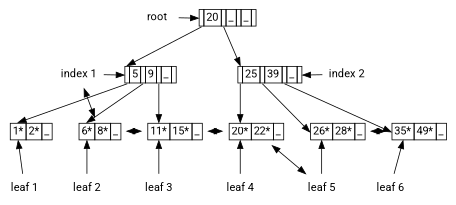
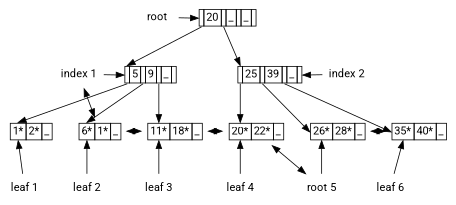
  digraph {
    fontname=Roboto
    splines=false
    node [fontname=Roboto shape=none]
    edge [fontname=Roboto]
    n1 [label=<<table border="0" cellborder="1" cellspacing="0">                     <tr>                         <td port="connector0"></td>                         <td port="key0">20</td>                         <td port="connector1"></td>                         <td port="key1">_</td>                         <td port="connector2"></td>                         <td port="key2">_</td>                         <td port="connector3"></td>                     </tr>                 </table>>]
    n2 [label=root]
    n3 [label=<<table border="0" cellborder="1" cellspacing="0">                     <tr>                         <td port="connector0"></td>                         <td port="key0">5</td>                         <td port="connector1"></td>                         <td port="key1">9</td>                         <td port="connector2"></td>                         <td port="key2">_</td>                         <td port="connector3"></td>                     </tr>                 </table>>]
    n4 [label=<<table border="0" cellborder="1" cellspacing="0">                     <tr>                         <td port="connector0"></td>                         <td port="key0">25</td>                         <td port="connector1"></td>                         <td port="key1">39</td>                         <td port="connector2"></td>                         <td port="key2">_</td>                         <td port="connector3"></td>                     </tr>                 </table>>]
    n5 [label="index 1"]
    n6 [label="index 2"]
    n7 [label=<<table border="0" cellborder="1" cellspacing="0">                     <tr>                         <td port="key0">1*</td>                         <td port="key1">2*</td>                         <td port="key2">_</td>                     </tr>                 </table>>]
-   n8 [label=<<table border="0" cellborder="1" cellspacing="0">                     <tr>                         <td port="key0">6*</td>                         <td port="key1">8*</td>                         <td port="key2">_</td>                     </tr>                 </table>>]
-   n9 [label=<<table border="0" cellborder="1" cellspacing="0">                     <tr>                         <td port="key0">11*</td>                         <td port="key1">15*</td>                         <td port="key2">_</td>                     </tr>                 </table>>]
+   n8 [label=<<table border="0" cellborder="1" cellspacing="0">                     <tr>                         <td port="key0">6*</td>                         <td port="key1">1*</td>                         <td port="key2">_</td>                     </tr>                 </table>>]
+   n9 [label=<<table border="0" cellborder="1" cellspacing="0">                     <tr>                         <td port="key0">11*</td>                         <td port="key1">18*</td>                         <td port="key2">_</td>                     </tr>                 </table>>]
    n10 [label=<<table border="0" cellborder="1" cellspacing="0">                     <tr>                         <td port="key0">20*</td>                         <td port="key1">22*</td>                         <td port="key2">_</td>                     </tr>                 </table>>]
    n11 [label=<<table border="0" cellborder="1" cellspacing="0">                     <tr>                         <td port="key0">26*</td>                         <td port="key1">28*</td>                         <td port="key2">_</td>                     </tr>                 </table>>]
-   n12 [label=<<table border="0" cellborder="1" cellspacing="0">                     <tr>                         <td port="key0">35*</td>                         <td port="key1">49*</td>                         <td port="key2">_</td>                     </tr>                 </table>>]
+   n12 [label=<<table border="0" cellborder="1" cellspacing="0">                     <tr>                         <td port="key0">35*</td>                         <td port="key1">40*</td>                         <td port="key2">_</td>                     </tr>                 </table>>]
    n13 [label="leaf 1"]
    n14 [label="leaf 2"]
    n15 [label="leaf 3"]
    n16 [label="leaf 4"]
-   n17 [label="leaf 5"]
+   n17 [label="root 5"]
    n18 [label="leaf 6"]
    rank1 [style=invisible shape=""]
    subgraph sub_1 {
      rank=min
      n1
      n2
    }
    subgraph sub_2 {
      rank=same
      n3
      n4
      n5
      n6
    }
    subgraph sub_3 {
      rank=same
      n7
      n8
      n9
      n10
      n11
      n12
    }
    subgraph sub_4 {
      rank=max
      n13
      n14
      n15
      n16
      n17
      n18
    }
    n1 -> n3 [headport=connector0 tailport=connector0]
    n1 -> n4 [headport=connector0 tailport=connector1]
    n2 -> n1 [headport=connector0]
    n3 -> n4 [style=invis]
    n3 -> n7 [headport=key0 tailport=connector0]
    n3 -> n8 [headport=key0 tailport=connector1]
    n3 -> n9 [headport=key0 tailport=connector2]
    n4 -> n6 [style=invis]
    n4 -> n10 [headport=key0 tailport=connector0]
    n4 -> n11 [headport=key0 tailport=connector1]
    n4 -> n12 [headport=key0 tailport=connector2]
    n5 -> n3 [headport=connector0]
    n5 -> n3 [style=invis]
    n5 -> n8 [constraint=false dir=both]
    n6 -> n4 [headport=connector3]
    n8 -> n9 [constraint=false dir=both]
    n9 -> n10 [constraint=false dir=both]
    n10 -> n17 [constraint=false dir=both]
    n11 -> n12 [constraint=false dir=both]
    n13 -> n7 [headport=key0]
    n13 -> n14 [style=invis]
    n14 -> n8 [headport=key0]
    n14 -> n15 [style=invis]
    n15 -> n9 [headport=key0]
    n15 -> n16 [style=invis]
    n16 -> n10 [headport=key0]
    n16 -> n17 [style=invis]
    n17 -> n11 [headport=key0]
    n17 -> n18 [style=invis]
    n18 -> n12 [headport=key0]
    rank1 -> n5 [style=invis]
  }
